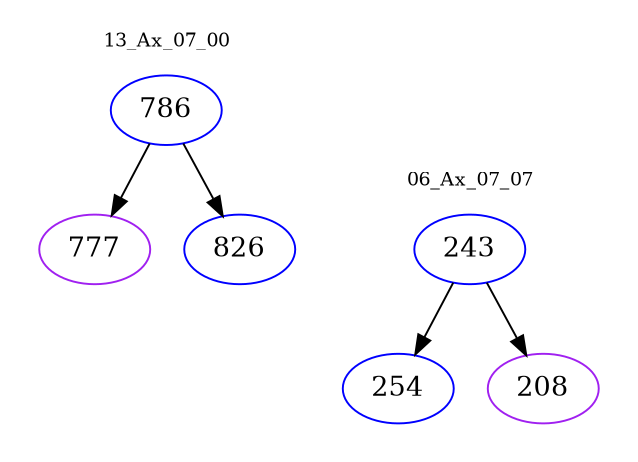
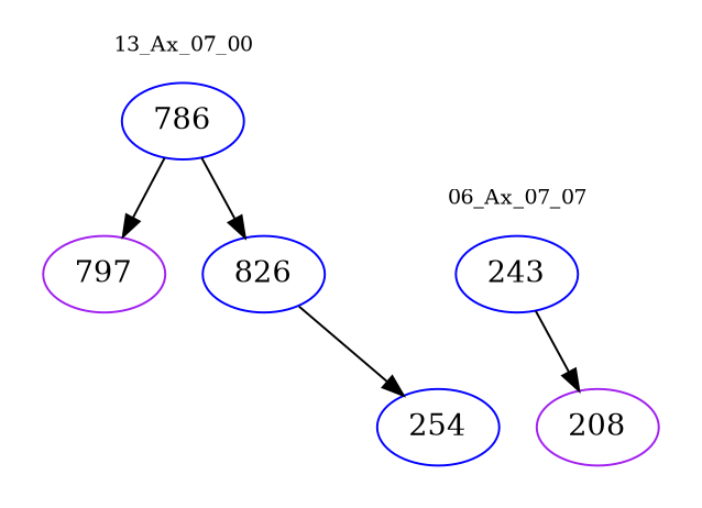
  digraph {
    node [color=blue]
    edge [color=black]
    n1 [label=786]
-   n2 [color=purple label=777]
+   n2 [color=purple label=797]
    n3 [label=826]
    n4 [label=243]
    n5 [label=254]
    n6 [color=purple label=208]
    subgraph cluster_1 {
      color=white
      fontsize=10
      label="13_Ax_07_00"
      n1
      n2
      n3
    }
    subgraph cluster_2 {
      color=white
      fontsize=10
      label="06_Ax_07_07"
      n4
      n5
      n6
    }
    n1 -> n2
    n1 -> n3
-   n4 -> n5
+   n3 -> n5
    n4 -> n6
  }
